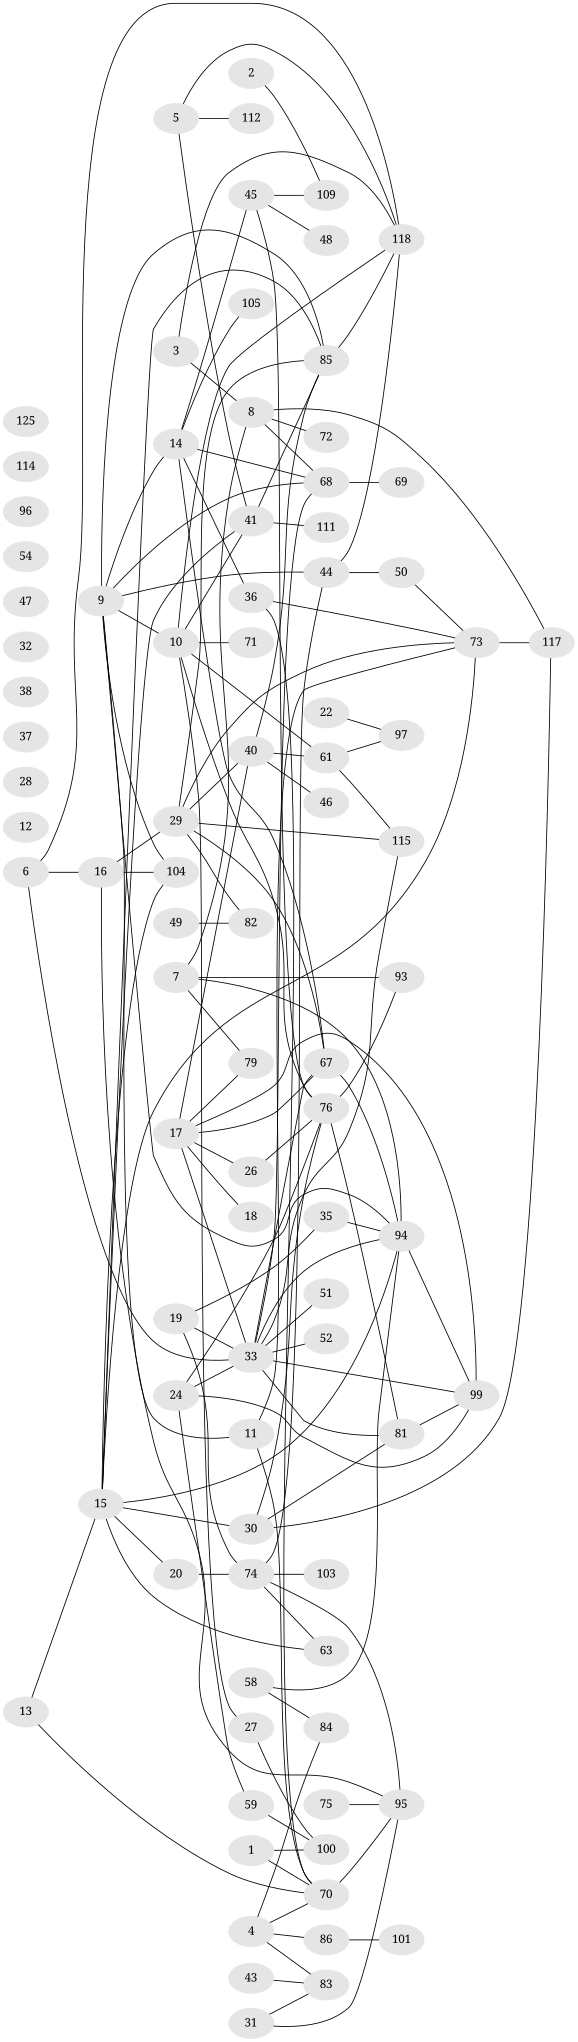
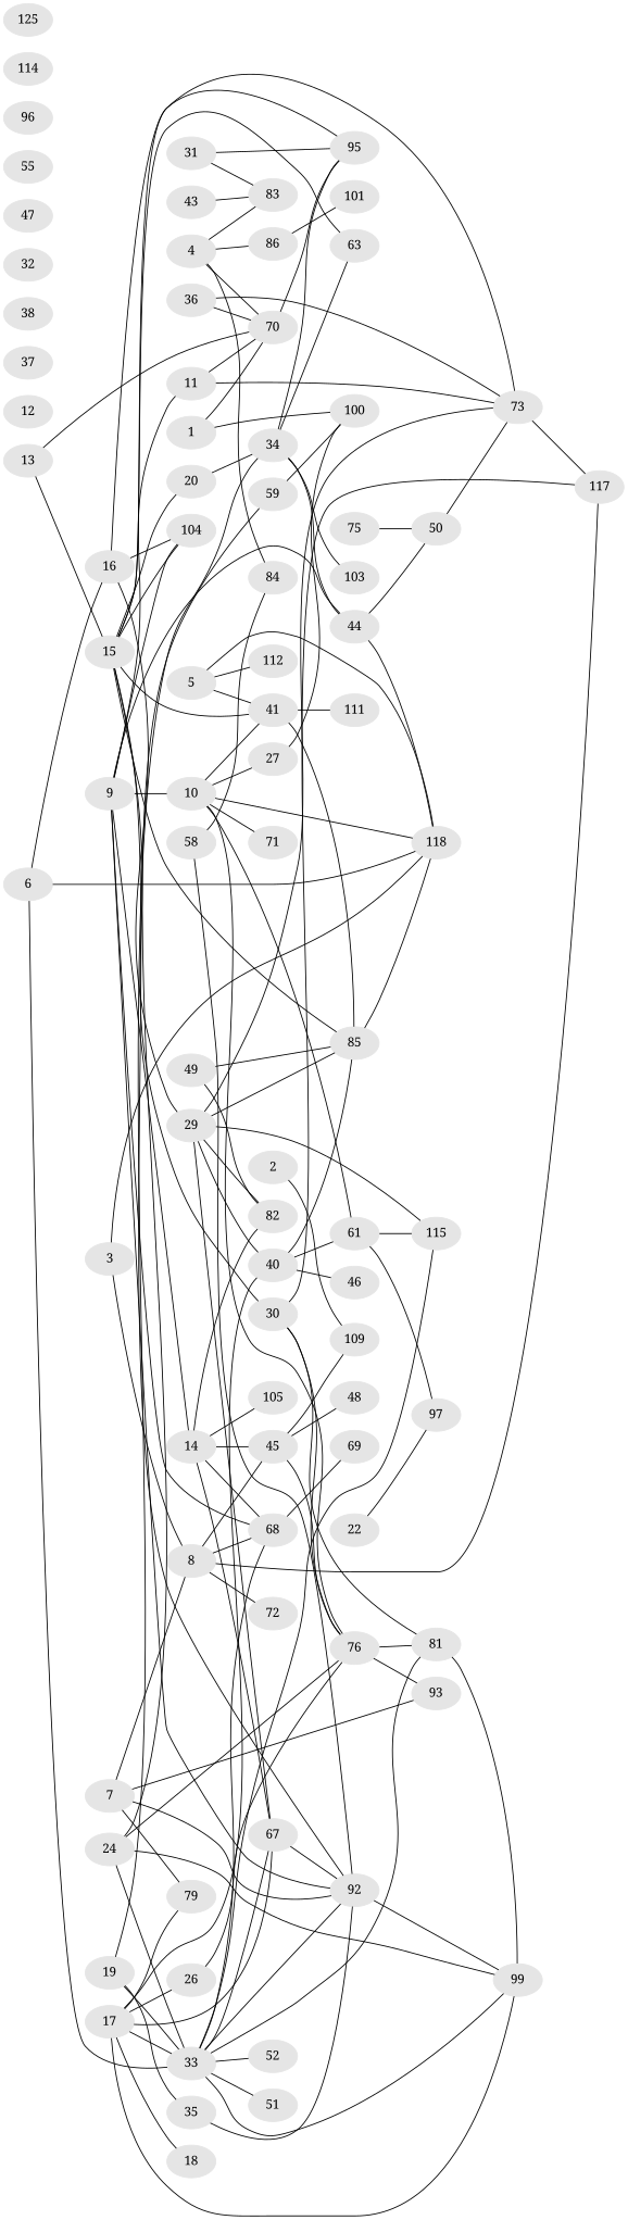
  graph {
    fontname="Noto Serif"
    rankdir=LR
    node [color=gray90 fontname="Noto Serif" style=filled]
    edge [fontname="Noto Serif"]
    70 [super="+94"]
    95
    1
    100
    2
    109
    8 [super="+25"]
    45 [super="+120"]
    68 [super="+77"]
    72 [super="+80"]
    117
    3
    118
    4 [super="+39"]
    83 [super="+90"]
    84 [super="+123"]
    86
    101
    5 [super="+87"]
    41 [super="+119"]
    112
    85 [super="+122"]
    111
    6 [super="+64"]
    16 [super="+128"]
    33 [super="+89"]
    104
    29 [super="+65"]
-   92 [super="+107" label=94]
+   92 [super="+107"]
    67
    99 [super="+116"]
    115
    81 [super="+127"]
    51
    52
    7 [super="+32"]
    79 [super="+121"]
    93
    10 [super="+62"]
    27 [super="+53"]
    61 [super="+102"]
    71
    76 [super="+106"]
    17 [super="+23"]
    18
    26 [super="+66"]
    40 [super="+60"]
    48
    69
    9 [super="+88"]
    11 [super="+126"]
    14 [super="+54"]
    44 [super="+98"]
    73 [super="+74"]
    36
    105
    50
    97
    12
    15 [super="+110"]
    20
    30 [super="+124"]
    63
    13
-   34 [super="+91" label=74]
+   34 [super="+91"]
    82 [super="+108"]
    46 [super="+57"]
    19 [super="+21"]
    35 [super="+56"]
    103
    22
    24 [super="+78"]
    59
-   28
    31
    37
    38
    n78 [label=32]
    43
    47
    49
-   55 [label=54]
+   55
    58
    75 [super="+113"]
    96
    114
    125
    70 -- 95
    1 -- 70
    1 -- 100
    2 -- 109
+   8 -- 45
    8 -- 68
    8 -- 72
    8 -- 117
    45 -- 109
    45 -- 76
    45 -- 48
    68 -- 69
    3 -- 8
    3 -- 118
    4 -- 70
    4 -- 83
    4 -- 84
    4 -- 86
    86 -- 101
    5 -- 118
    5 -- 41
    5 -- 112
    41 -- 85
    41 -- 111
    85 -- 118
    6 -- 118
    6 -- 16
    6 -- 33
    16 -- 95
    16 -- 104
    16 -- 29
    33 -- 68
    33 -- 92
    33 -- 67
    33 -- 99
    33 -- 115
    33 -- 81
    33 -- 51
    33 -- 52
    29 -- 85
    29 -- 67
    29 -- 115
    29 -- 40
    29 -- 73
    29 -- 82
    92 -- 99
    67 -- 92
    81 -- 99
    7 -- 8
    7 -- 92
    7 -- 79
    7 -- 93
    10 -- 118
    10 -- 41
    10 -- 27
    10 -- 61
    10 -- 71
    10 -- 76
    27 -- 100
    61 -- 115
    61 -- 97
    76 -- 81
    76 -- 93
    17 -- 33
    17 -- 67
    17 -- 99
    17 -- 79
    17 -- 18
    17 -- 26
    17 -- 40
    26 -- 76
    40 -- 85
    40 -- 61
    40 -- 46
    9 -- 68
-   9 -- 85
+   49 -- 85
    9 -- 104
    9 -- 92
    9 -- 10
    9 -- 11
    9 -- 14
    9 -- 44
    11 -- 70
    11 -- 73
    14 -- 45
    14 -- 68
    14 -- 67
-   14 -- 36
+   14 -- 82
    14 -- 105
    44 -- 118
    44 -- 50
    73 -- 117
    36 -- 70 [weight=2]
    36 -- 73
    50 -- 73
    15 -- 41
    15 -- 85
    15 -- 104
    15 -- 92
    15 -- 73
    15 -- 20
    15 -- 30 [weight=2]
    15 -- 63
    20 -- 34
    30 -- 117
    30 -- 81
    30 -- 76
    13 -- 70
    13 -- 15
    34 -- 95
    34 -- 44
    34 -- 63
    34 -- 103
    19 -- 33
    19 -- 34
    19 -- 35
    35 -- 92
    22 -- 97
    24 -- 33
    24 -- 99
    24 -- 76
    24 -- 59
    59 -- 100
    31 -- 95
    31 -- 83
    43 -- 83
    49 -- 82
    58 -- 84
    58 -- 92
-   75 -- 95
+   75 -- 50
  }
